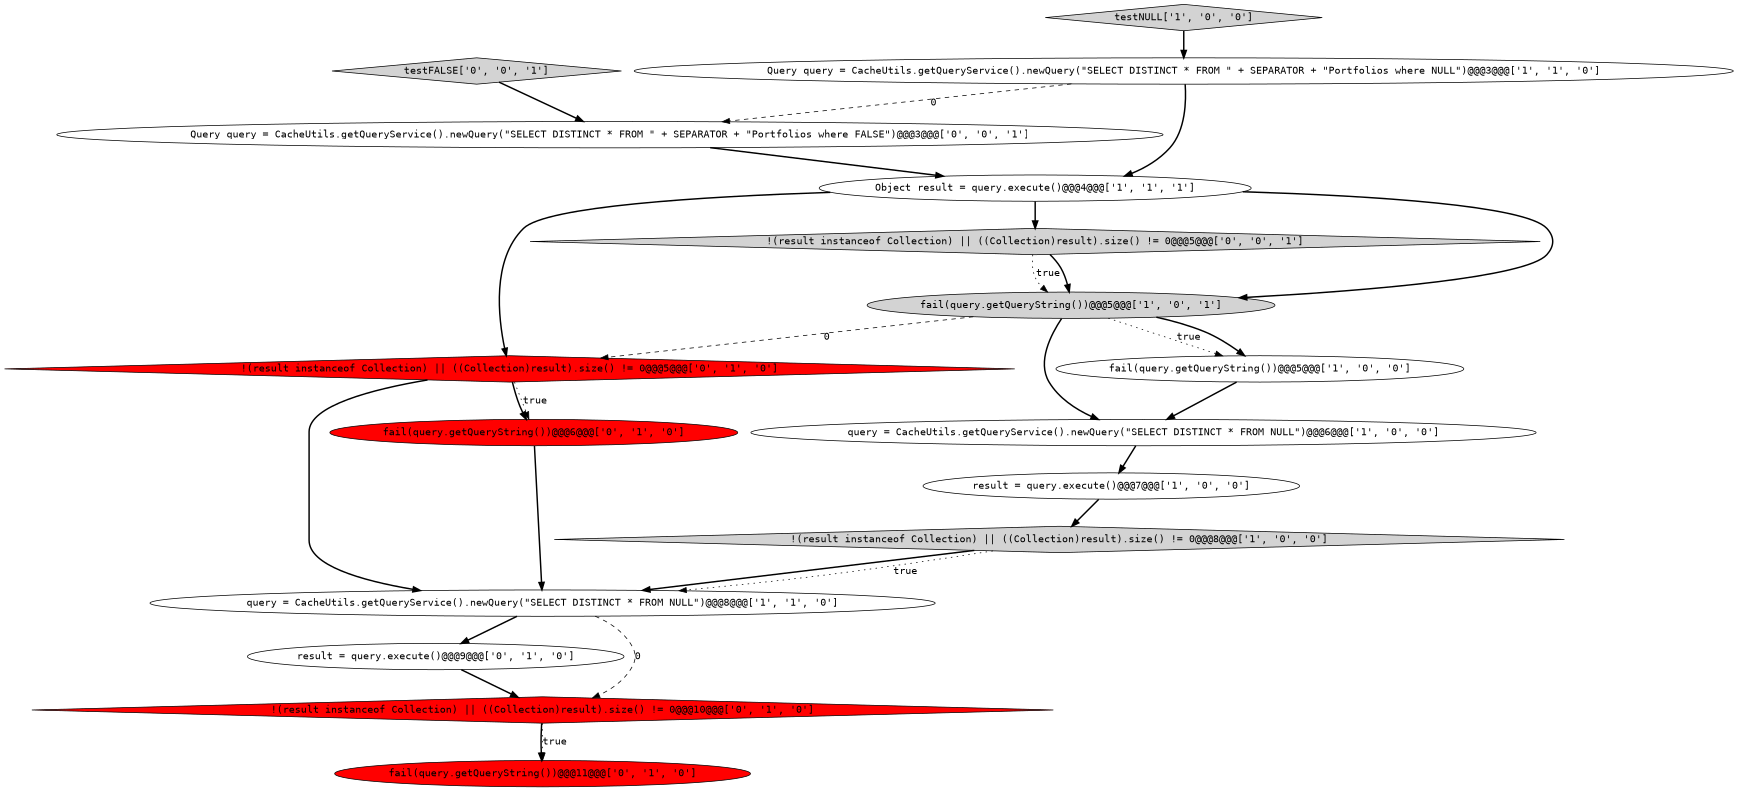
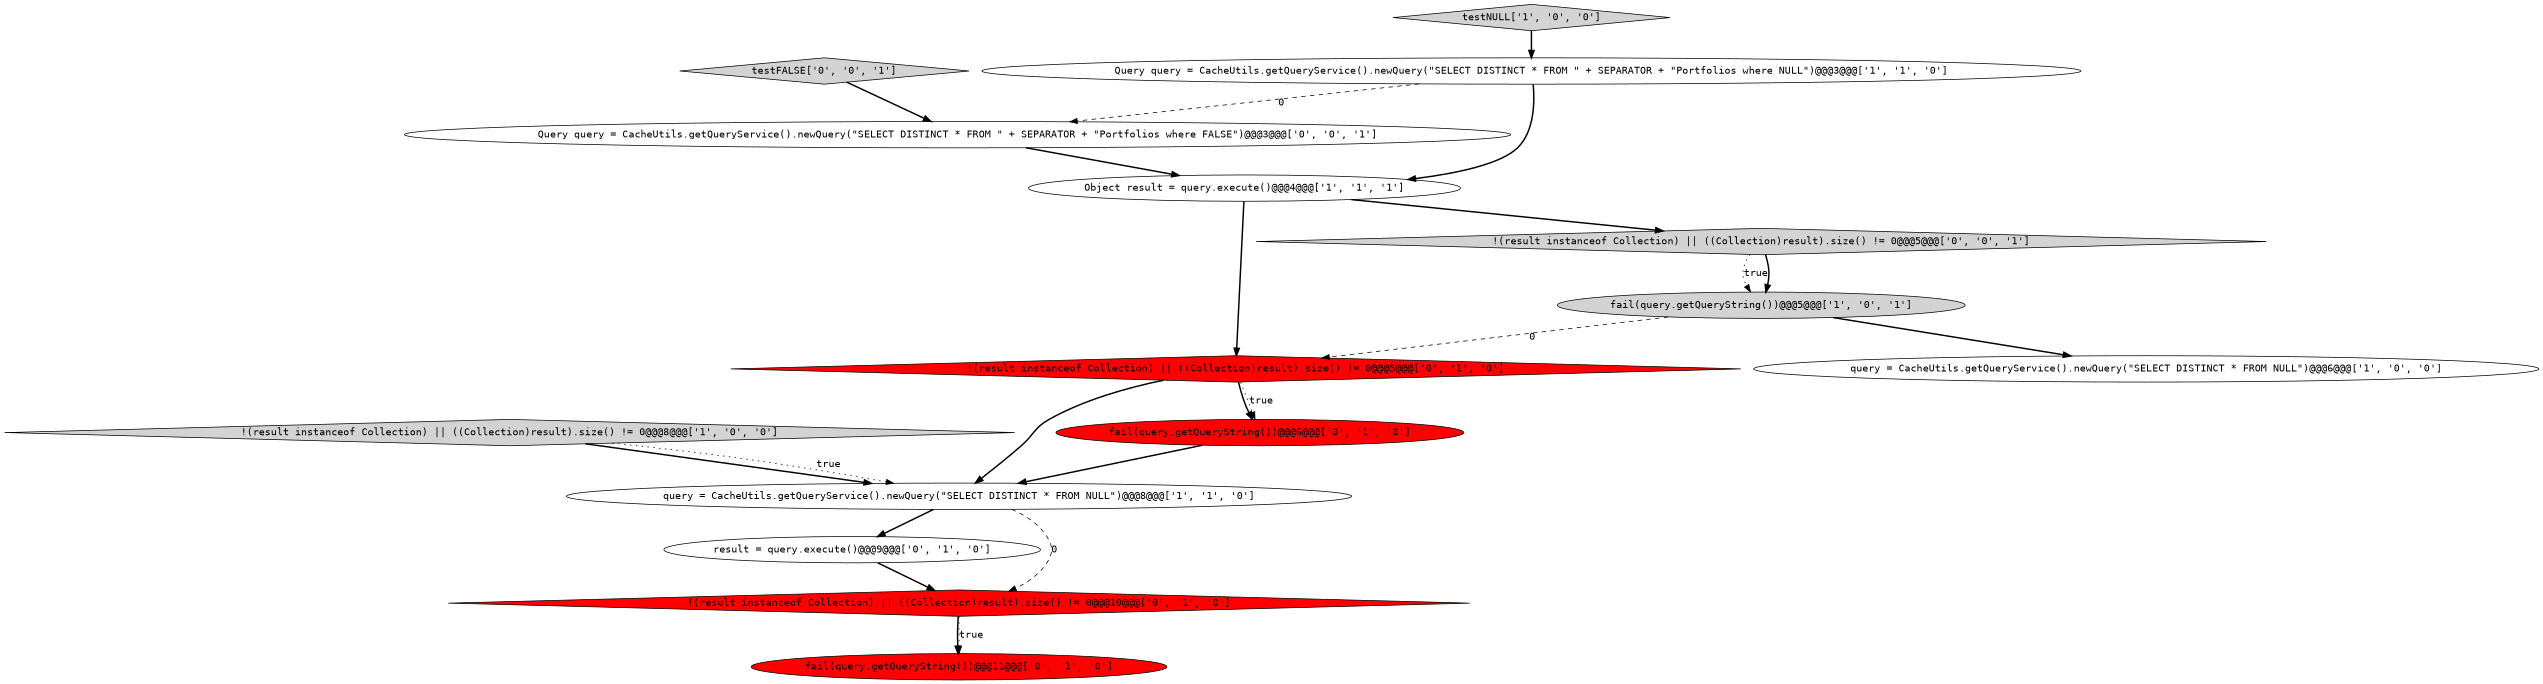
  digraph {
    fontname="DejaVu Sans Mono"
    node [fillcolor=white fontname="DejaVu Sans Mono" shape=ellipse style=filled]
    edge [fontname="DejaVu Sans Mono" style=bold]
    n1 [label="query = CacheUtils.getQueryService().newQuery(\"SELECT DISTINCT * FROM NULL\")@@@6@@@['1', '0', '0']"]
-   n2 [label="result = query.execute()@@@7@@@['1', '0', '0']"]
    n3 [fillcolor=lightgray label="!(result instanceof Collection) || ((Collection)result).size() != 0@@@8@@@['1', '0', '0']" shape=diamond]
    n4 [label="query = CacheUtils.getQueryService().newQuery(\"SELECT DISTINCT * FROM NULL\")@@@8@@@['1', '1', '0']"]
    n5 [fillcolor=red label="!(result instanceof Collection) || ((Collection)result).size() != 0@@@5@@@['0', '1', '0']" shape=diamond]
    n6 [fillcolor=red label="fail(query.getQueryString())@@@6@@@['0', '1', '0']"]
    n7 [label="result = query.execute()@@@9@@@['0', '1', '0']"]
    n8 [fillcolor=red label="!(result instanceof Collection) || ((Collection)result).size() != 0@@@10@@@['0', '1', '0']" shape=diamond]
    n9 [fillcolor=red label="fail(query.getQueryString())@@@11@@@['0', '1', '0']"]
    n10 [label="Query query = CacheUtils.getQueryService().newQuery(\"SELECT DISTINCT * FROM \" + SEPARATOR + \"Portfolios where NULL\")@@@3@@@['1', '1', '0']"]
    n11 [label="Query query = CacheUtils.getQueryService().newQuery(\"SELECT DISTINCT * FROM \" + SEPARATOR + \"Portfolios where FALSE\")@@@3@@@['0', '0', '1']"]
    n12 [label="Object result = query.execute()@@@4@@@['1', '1', '1']"]
    n13 [fillcolor=lightgray label="!(result instanceof Collection) || ((Collection)result).size() != 0@@@5@@@['0', '0', '1']" shape=diamond]
    n14 [fillcolor=lightgray label="fail(query.getQueryString())@@@5@@@['1', '0', '1']"]
    n15 [fillcolor=lightgray label="testNULL['1', '0', '0']" shape=diamond]
-   n16 [label="fail(query.getQueryString())@@@5@@@['1', '0', '0']"]
    n17 [fillcolor=lightgray label="testFALSE['0', '0', '1']" shape=diamond]
-   n1 -> n2
-   n2 -> n3
    n3 -> n4
    n3 -> n4 [label=true style=dotted]
    n4 -> n7
    n4 -> n8 [label=0 style=dashed]
    n5 -> n4
    n5 -> n6
    n5 -> n6 [label=true style=dotted]
    n6 -> n4
    n7 -> n8
    n8 -> n9
    n8 -> n9 [label=true style=dotted]
    n10 -> n11 [label=0 style=dashed]
    n10 -> n12
    n11 -> n12
    n12 -> n5
    n12 -> n13
-   n12 -> n14
    n13 -> n14 [label=true style=dotted]
    n13 -> n14
    n14 -> n1
    n14 -> n5 [label=0 style=dashed]
-   n14 -> n16 [label=true style=dotted]
-   n14 -> n16
    n15 -> n10
-   n16 -> n1
    n17 -> n11
  }
